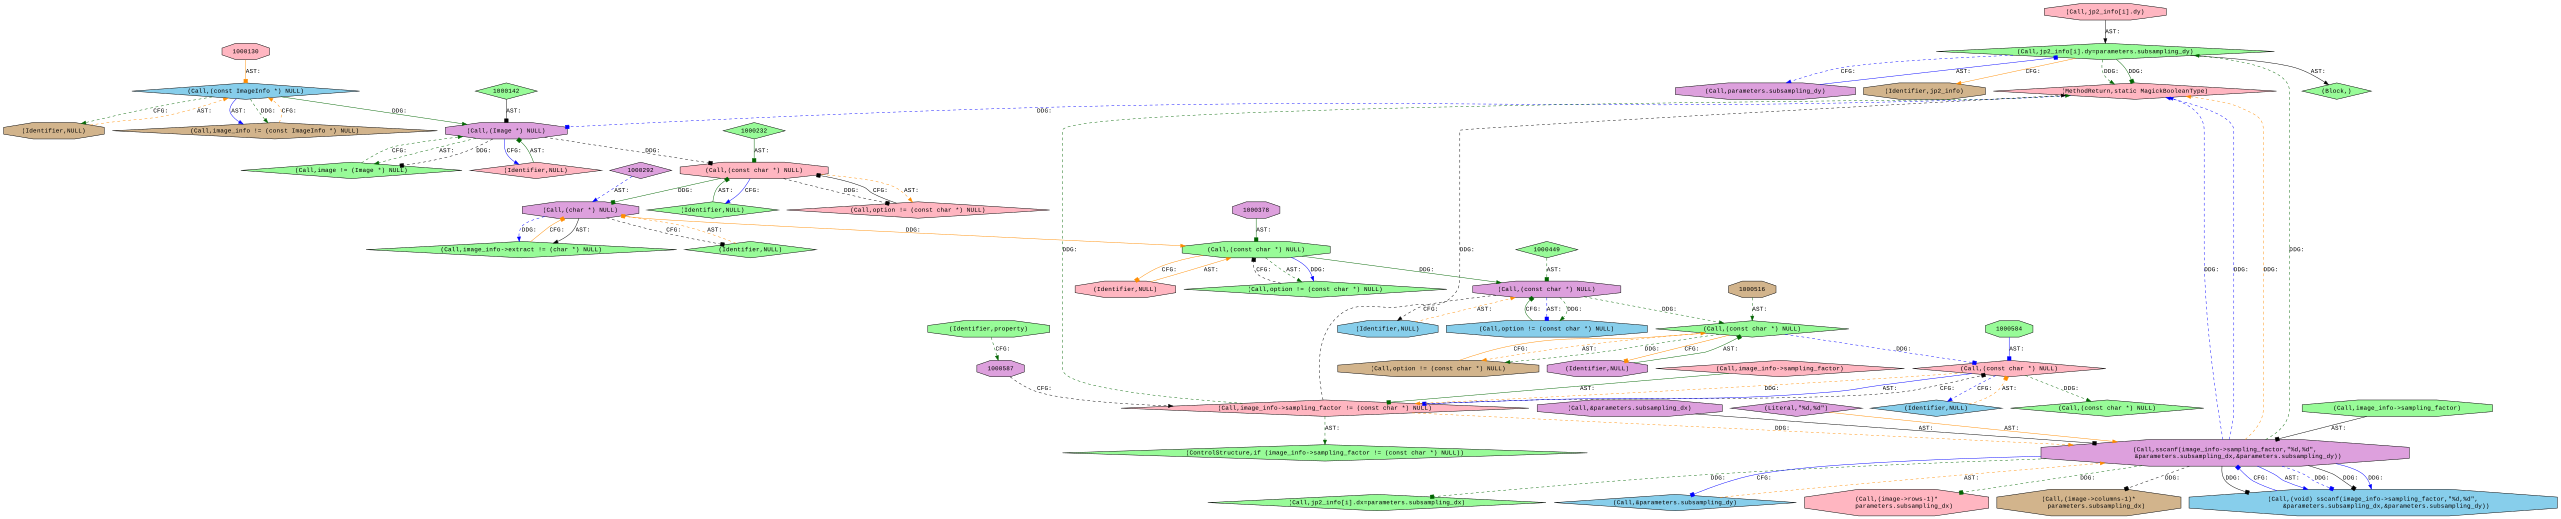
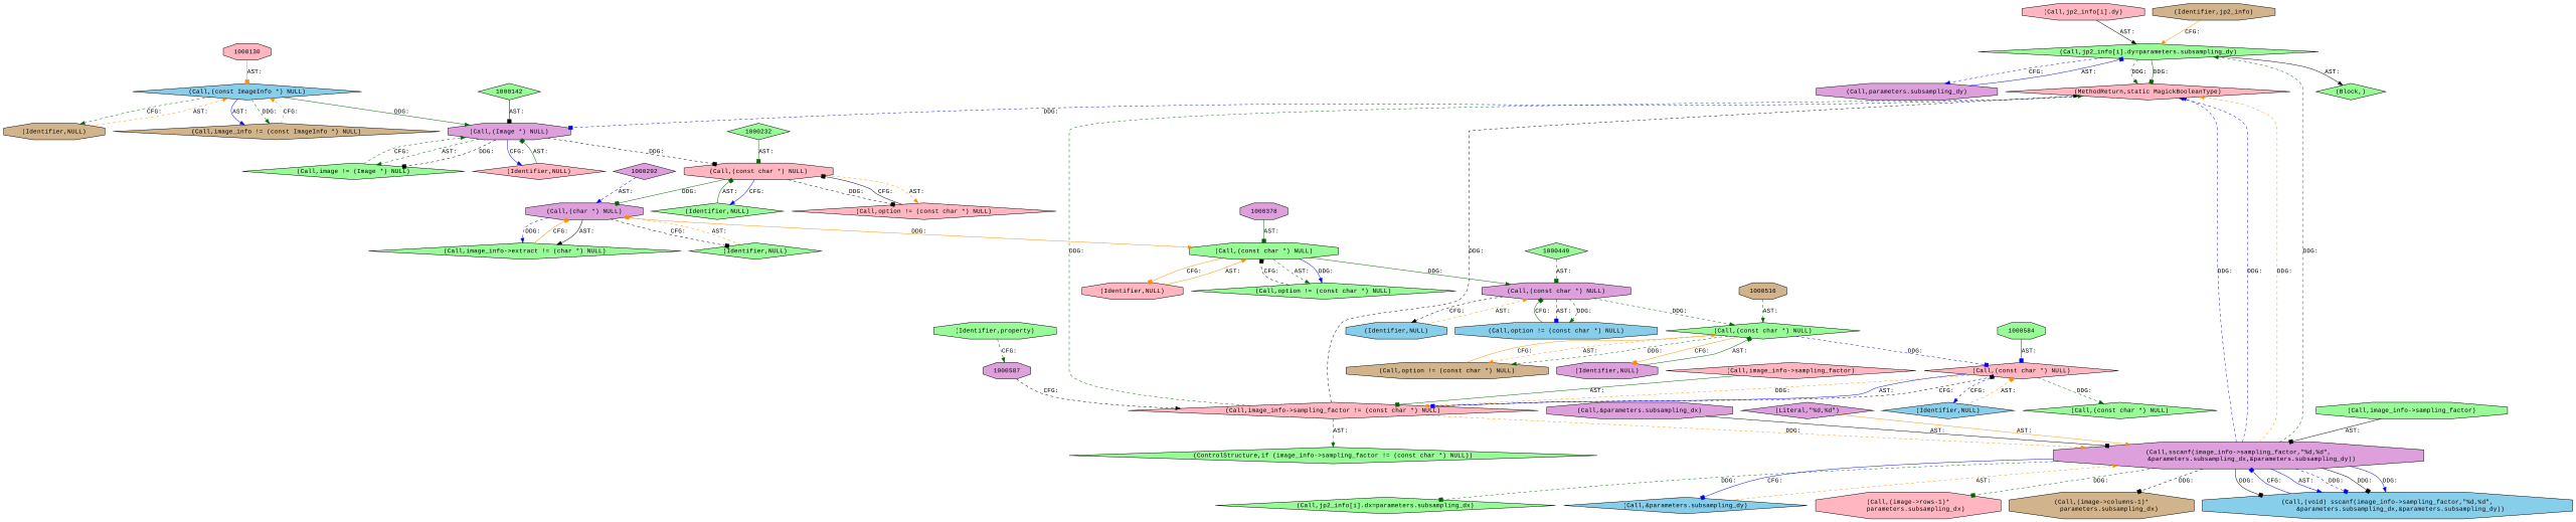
  digraph {
    fontname="Liberation Mono"
    node [fillcolor=palegreen fontname="Liberation Mono" shape=diamond style=filled]
    edge [arrowhead=normal color=darkgreen fontname="Liberation Mono" style=dashed]
    n1 [label="(Call,jp2_info[i].dy=parameters.subsampling_dy)"]
    n2 [label="(Block,)"]
    n3 [fillcolor=lightpink label="(MethodReturn,static MagickBooleanType)"]
    n4 [fillcolor=plum label="(Call,parameters.subsampling_dy)" shape=octagon]
    n5 [fillcolor=plum label="(Call,(Image *) NULL)" shape=octagon]
    n6 [fillcolor=plum label="(Call,sscanf(image_info->sampling_factor,\"%d,%d\",\n       &parameters.subsampling_dx,&parameters.subsampling_dy))" shape=octagon]
    n7 [label="(Call,jp2_info[i].dx=parameters.subsampling_dx)"]
    n8 [fillcolor=skyblue label="(Call,&parameters.subsampling_dy)"]
    n9 [fillcolor=lightpink label="(Call,(image->rows-1)*\n    parameters.subsampling_dx)" shape=octagon]
    n10 [fillcolor=tan label="(Call,(image->columns-1)*\n    parameters.subsampling_dx)" shape=octagon]
    n11 [fillcolor=skyblue label="(Call,(void) sscanf(image_info->sampling_factor,\"%d,%d\",\n       &parameters.subsampling_dx,&parameters.subsampling_dy))" shape=octagon]
    n12 [fillcolor=lightpink label="(Call,image_info->sampling_factor != (const char *) NULL)"]
    n13 [fillcolor=lightpink label="(Call,(const char *) NULL)"]
    n14 [label="(ControlStructure,if (image_info->sampling_factor != (const char *) NULL))"]
    n15 [fillcolor=skyblue label="(Identifier,NULL)"]
    n16 [label="(Call,(const char *) NULL)"]
    n17 [label="(Call,(const char *) NULL)"]
    n18 [fillcolor=plum label="(Identifier,NULL)" shape=octagon]
    n19 [fillcolor=tan label="(Call,option != (const char *) NULL)" shape=octagon]
    n20 [fillcolor=plum label="(Call,(const char *) NULL)" shape=octagon]
    n21 [fillcolor=skyblue label="(Identifier,NULL)" shape=octagon]
    n22 [fillcolor=skyblue label="(Call,option != (const char *) NULL)" shape=octagon]
    n23 [label="(Call,(const char *) NULL)" shape=octagon]
    n24 [fillcolor=lightpink label="(Identifier,NULL)" shape=octagon]
    n25 [label="(Call,option != (const char *) NULL)"]
    n26 [fillcolor=plum label="(Call,(char *) NULL)" shape=octagon]
    n27 [label="(Call,image_info->extract != (char *) NULL)"]
    n28 [label="(Identifier,NULL)"]
    n29 [fillcolor=lightpink label="(Call,(const char *) NULL)" shape=octagon]
    n30 [label="(Identifier,NULL)"]
    n31 [fillcolor=lightpink label="(Call,option != (const char *) NULL)"]
    n32 [label="(Call,image != (Image *) NULL)"]
    n33 [fillcolor=lightpink label="(Identifier,NULL)"]
    n34 [fillcolor=skyblue label="(Call,(const ImageInfo *) NULL)"]
    n35 [fillcolor=tan label="(Identifier,NULL)" shape=octagon]
    n36 [fillcolor=tan label="(Call,image_info != (const ImageInfo *) NULL)"]
    n37 [label="(Identifier,property)" shape=octagon]
    1000587 [fillcolor=plum shape=octagon]
    n39 [label="(Call,image_info->sampling_factor)" shape=octagon]
    n40 [fillcolor=plum label="(Call,&parameters.subsampling_dx)" shape=octagon]
    n41 [fillcolor=lightpink label="(Call,image_info->sampling_factor)"]
    n42 [fillcolor=lightpink label="(Call,jp2_info[i].dy)" shape=octagon]
    n43 [fillcolor=plum label="(Literal,\"%d,%d\")"]
    n44 [fillcolor=tan label="(Identifier,jp2_info)" shape=octagon]
    1000584 [shape=octagon]
    1000516 [fillcolor=tan shape=octagon]
    1000449
    1000378 [fillcolor=plum shape=octagon]
    1000292 [fillcolor=plum]
    1000232
    1000142
    1000130 [fillcolor=lightpink shape=octagon]
    n1 -> n2 [color=black label="AST: " style=solid]
    n1 -> n3 [arrowhead=box label="DDG: " style=solid]
    n1 -> n3 [label="DDG: "]
    n1 -> n4 [color=blue label="CFG: "]
    n3 -> n5 [arrowhead=box color=blue label="DDG: "]
    n4 -> n1 [arrowhead=box color=blue label="AST: " style=solid]
    n5 -> n29 [arrowhead=box color=black label="DDG: "]
    n5 -> n32 [label="AST: "]
    n5 -> n32 [arrowhead=box color=black label="DDG: "]
    n5 -> n33 [color=blue label="CFG: " style=solid]
    n6 -> n1 [label="DDG: "]
    n6 -> n3 [color=darkorange label="DDG: "]
    n6 -> n3 [color=blue label="DDG: "]
    n6 -> n3 [color=blue label="DDG: "]
    n6 -> n7 [arrowhead=box label="DDG: "]
    n6 -> n8 [arrowhead=box color=blue label="CFG: " style=solid]
    n6 -> n9 [arrowhead=box label="DDG: "]
    n6 -> n10 [arrowhead=box color=black label="DDG: "]
    n6 -> n11 [color=blue label="AST: " style=solid]
    n6 -> n11 [arrowhead=box color=blue label="DDG: "]
    n6 -> n11 [arrowhead=box color=black label="DDG: " style=solid]
    n6 -> n11 [color=blue label="DDG: " style=solid]
    n6 -> n11 [arrowhead=box color=black label="DDG: " style=solid]
    n8 -> n6 [color=darkorange label="AST: "]
    n11 -> n6 [arrowhead=box color=blue label="CFG: " style=solid]
    n12 -> n3 [label="DDG: "]
    n12 -> n3 [color=black label="DDG: "]
    n12 -> n6 [color=darkorange label="DDG: "]
    n12 -> n13 [arrowhead=box color=black label="CFG: "]
    n12 -> n14 [label="AST: "]
    n13 -> n12 [arrowhead=box color=blue label="AST: " style=solid]
    n13 -> n12 [color=darkorange label="DDG: "]
    n13 -> n15 [color=blue label="CFG: "]
    n13 -> n16 [label="DDG: "]
    n15 -> n13 [arrowhead=box color=darkorange label="AST: "]
    n17 -> n13 [arrowhead=box color=blue label="DDG: "]
    n17 -> n18 [arrowhead=box color=darkorange label="CFG: " style=solid]
    n17 -> n19 [color=darkorange label="AST: "]
    n17 -> n19 [label="DDG: "]
    n18 -> n17 [arrowhead=box label="AST: " style=solid]
    n19 -> n17 [color=darkorange label="CFG: " style=solid]
    n20 -> n17 [label="DDG: "]
    n20 -> n21 [color=black label="CFG: "]
    n20 -> n22 [arrowhead=box color=blue label="AST: "]
    n20 -> n22 [label="DDG: "]
    n21 -> n20 [color=darkorange label="AST: "]
    n22 -> n20 [arrowhead=box label="CFG: " style=solid]
    n23 -> n20 [label="DDG: " style=solid]
    n23 -> n24 [arrowhead=box color=darkorange label="CFG: " style=solid]
    n23 -> n25 [label="AST: "]
    n23 -> n25 [color=blue label="DDG: " style=solid]
    n24 -> n23 [color=darkorange label="AST: " style=solid]
    n25 -> n23 [arrowhead=box color=black label="CFG: "]
    n26 -> n23 [color=darkorange label="DDG: " style=solid]
    n26 -> n27 [color=black label="AST: " style=solid]
    n26 -> n27 [color=blue label="DDG: "]
    n26 -> n28 [arrowhead=box color=black label="CFG: "]
    n27 -> n26 [arrowhead=box color=darkorange label="CFG: " style=solid]
    n28 -> n26 [arrowhead=box color=darkorange label="AST: "]
    n29 -> n26 [arrowhead=box label="DDG: " style=solid]
    n29 -> n30 [color=blue label="CFG: " style=solid]
    n29 -> n31 [color=darkorange label="AST: "]
    n29 -> n31 [arrowhead=box color=black label="DDG: "]
    n30 -> n29 [arrowhead=box label="AST: " style=solid]
    n31 -> n29 [arrowhead=box color=black label="CFG: " style=solid]
    n32 -> n5 [label="CFG: "]
    n33 -> n5 [arrowhead=box label="AST: " style=solid]
    n34 -> n5 [label="DDG: " style=solid]
    n34 -> n35 [label="CFG: "]
    n34 -> n36 [color=blue label="AST: " style=solid]
    n34 -> n36 [label="DDG: "]
    n35 -> n34 [color=darkorange label="AST: "]
    n36 -> n34 [color=darkorange label="CFG: "]
    n37 -> 1000587 [label="CFG: "]
    1000587 -> n12 [color=black label="CFG: "]
    n39 -> n6 [arrowhead=box color=black label="AST: " style=solid]
    n40 -> n6 [arrowhead=box color=black label="AST: " style=solid]
    n41 -> n12 [arrowhead=box label="AST: " style=solid]
    n42 -> n1 [color=black label="AST: " style=solid]
    n43 -> n6 [color=darkorange label="AST: " style=solid]
-   n1 -> n44 [color=darkorange label="CFG: " style=solid]
+   n44 -> n1 [color=darkorange label="CFG: " style=solid]
    1000584 -> n13 [arrowhead=box color=blue label="AST: " style=solid]
    1000516 -> n17 [label="AST: "]
    1000449 -> n20 [arrowhead=box label="AST: "]
    1000378 -> n23 [arrowhead=box label="AST: " style=solid]
    1000292 -> n26 [color=blue label="AST: "]
    1000232 -> n29 [arrowhead=box label="AST: " style=solid]
    1000142 -> n5 [arrowhead=box color=black label="AST: " style=solid]
    1000130 -> n34 [arrowhead=box color=darkorange label="AST: " style=solid]
  }
